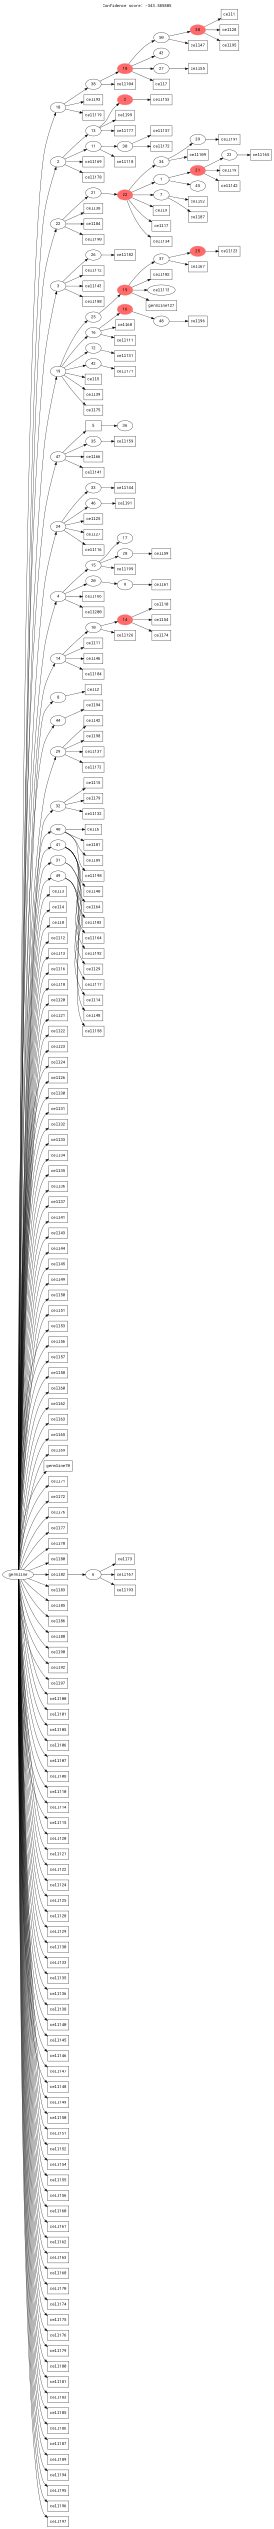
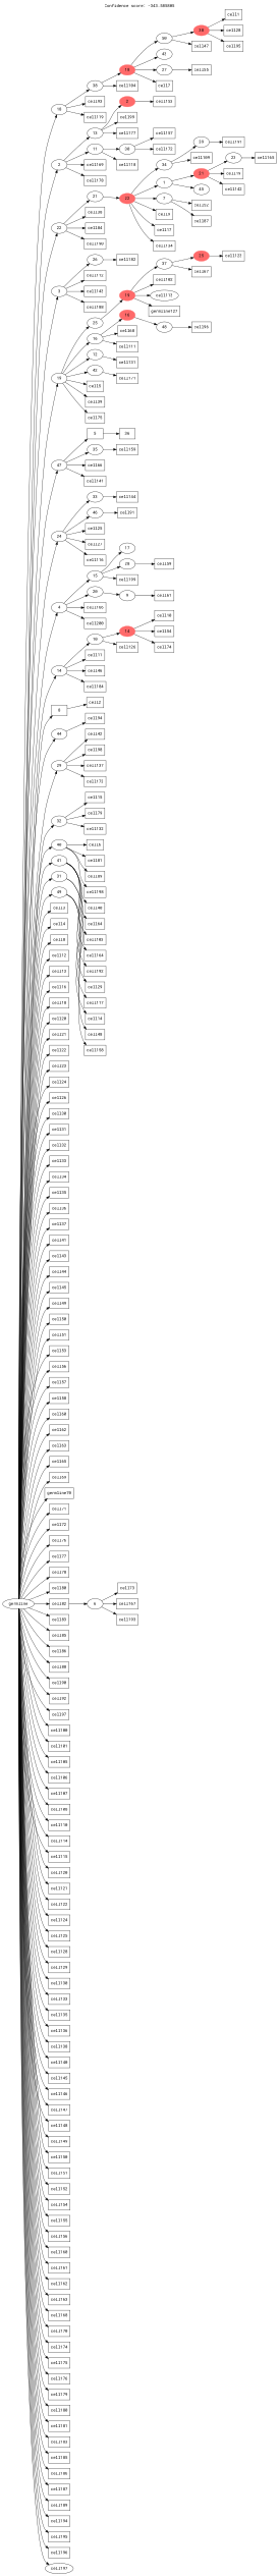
  digraph {
    fontname="Roboto Mono"
    label="Confidence score: -343.585805"
    labelloc=t
    rankdir=LR
    node [fontname="Roboto Mono" shape=box]
    edge [fontname="Roboto Mono"]
    n1 [label=50 shape=""]
    n2 [color=indianred1 label=38 style=filled shape=""]
    cell47
    cell1
    cell28
    cell95
    n7 [color=indianred1 label=18 style=filled shape=""]
    n8 [label=43 shape=""]
    n9 [label=27 shape=""]
    cell7
    cell55
    n12 [label=38 shape=""]
    cell104
    n14 [label=18 shape=""]
    cell93
    cell119
    n17 [label=13 shape=""]
    n18 [color=indianred1 label=2 style=filled shape=""]
    cell99
    cell177
    cell153
    n22 [label=11 shape=""]
    n23 [label=30 shape=""]
    cell118
    cell157
    cell172
    n27 [label=2 shape=""]
    cell169
    cell178
    n30 [label=34 shape=""]
    n31 [label=39 shape=""]
    cell109
    cell191
    n34 [color=indianred1 label=21 style=filled shape=""]
    n35 [label=23 shape=""]
    cell19
    cell142
    cell165
    n39 [label=1 shape=""]
    n40 [label=45 shape=""]
    n41 [color=indianred1 label=22 style=filled shape=""]
    n42 [label=7 shape=""]
    cell9
    cell17
    cell134
    cell52
    cell87
    n48 [label=21 shape=""]
    n49 [label=22 shape=""]
    cell38
    cell84
    cell190
    n53 [label=3 shape=""]
    n54 [label=26 shape=""]
    cell112
    cell143
    cell188
    cell182
    n59 [label=37 shape=""]
    n60 [color=indianred1 label=25 style=filled shape=""]
    cell67
    cell123
    n63 [color=indianred1 label=19 style=filled shape=""]
    cell102
    cell113 [shape=ellipse]
    n66 [label=germline127]
    n67 [label=25 shape=""]
    n68 [color=indianred1 label=16 style=filled shape=""]
    n69 [label=48 shape=""]
    cell96
    n71 [label=16 shape=""]
    cell68
    cell111
    n74 [label=19 shape=""]
    n75 [label=12 shape=""]
    n76 [label=42 shape=""]
    cell5
    cell39
    cell75
    cell131
    cell171
    n82 [label=5]
-   n83 [label=36 shape=""]
+   n83 [label=36]
    n84 [label=47 shape=""]
    n85 [label=35 shape=""]
    cell66
    cell141
    cell159
    n89 [label=24 shape=""]
    n90 [label=33 shape=""]
    n91 [label=46 shape=""]
    cell25
    cell27
    cell116
    cell144
    cell91
    n97 [label=15 shape=""]
    n98 [label=17 shape=""]
    n99 [label=28 shape=""]
    cell199
    cell59
    n102 [label=20 shape=""]
    n103 [label=9 shape=""]
    cell61
    n105 [label=4 shape=""]
    cell166
    cell200
    n108 [label=10 shape=""]
    n109 [color=indianred1 label=14 style=filled shape=""]
    cell126
    cell10
    cell54
    cell74
    n114 [label=14 shape=""]
    cell11
    cell46
    cell184
    n118 [label=germline shape=""]
-   n119 [label=8 shape=""]
+   n119 [label=8]
    n120 [label=44 shape=""]
    n121 [label=29 shape=""]
    n122 [label=32 shape=""]
    n123 [label=40 shape=""]
    n124 [label=41 shape=""]
    n125 [label=31 shape=""]
    n126 [label=49 shape=""]
    cell3
    cell4
    cell8
    cell12
    cell13
    cell16
    cell18
    cell20
    cell21
    cell22
    cell23
    cell24
    cell26
    cell30
    cell31
    cell32
    cell33
    cell34
    cell35
    cell36
    cell37
    cell41
    cell43
    cell44
    cell45
    cell49
    cell50
    cell51
    cell53
    cell56
    cell57
    cell58
    cell60
    cell62
    cell63
    cell65
    cell69
    n164 [label=germline70]
    cell71
    cell72
    cell76
    cell77
    cell78
    cell80
    cell82
    cell83
    cell85
    cell86
    cell88
    cell90
    cell92
    cell97
    cell100
    cell101
    cell105
    cell106
    cell107
    cell108
    cell110
    cell114
    cell115
    cell120
    cell121
    cell122
    cell124
    cell125
    cell128
    cell129
    cell130
    cell133
    cell135
    cell136
    cell138
    cell140
    cell145
    cell146
    cell147
    cell148
    cell149
    cell150
    cell151
    cell152
    cell154
    cell155
    cell156
    cell160
    cell161
    cell162
    cell163
    cell168
    cell170
    cell174
    cell175
    cell176
    cell179
    cell180
    cell181
    cell183
    cell185
    cell186
    cell187
    cell189
    cell194
    cell195
    cell196
-   cell197
+   cell197 [shape=ellipse]
    cell2
    n234 [label=6 shape=""]
    cell73
    cell167
    cell193
    cell94
    cell42
    cell98
    cell137
    cell173
    cell15
    cell79
    cell132
    cell6
    cell81
    cell89
    cell198
    cell40
    cell64
    cell103
    cell164
    cell192
    cell29
    cell117
    cell14
    cell48
    cell158
    n1 -> n2
    n1 -> cell47
    n2 -> cell1
    n2 -> cell28
    n2 -> cell95
    n7 -> n1
    n7 -> n8
    n7 -> n9
    n7 -> cell7
    n9 -> cell55
    n12 -> n7
    n12 -> cell104
    n14 -> n12
    n14 -> cell93
    n14 -> cell119
    n17 -> n18
    n17 -> cell99
    n17 -> cell177
    n18 -> cell153
    n22 -> n23
    n22 -> cell118
    n23 -> cell157
    n23 -> cell172
    n27 -> n17
    n27 -> n22
    n27 -> cell169
    n27 -> cell178
    n30 -> n31
    n30 -> cell109
    n31 -> cell191
    n34 -> n35
    n34 -> cell19
    n34 -> cell142
    n35 -> cell165
    n39 -> n34
    n39 -> n40
    n41 -> n30
    n41 -> n39
    n41 -> n42
    n41 -> cell9
    n41 -> cell17
    n41 -> cell134
    n42 -> cell52
    n42 -> cell87
    n48 -> n41
    n49 -> n48
    n49 -> cell38
    n49 -> cell84
    n49 -> cell190
    n53 -> n54
    n53 -> cell112
    n53 -> cell143
    n53 -> cell188
    n54 -> cell182
    n59 -> n60
    n59 -> cell67
    n60 -> cell123
    n63 -> n59
    n63 -> cell102
    n63 -> cell113
    n63 -> n66
    n67 -> n63
    n68 -> n69
    n69 -> cell96
    n71 -> n68
    n71 -> cell68
    n71 -> cell111
    n74 -> n67
    n74 -> n71
    n74 -> n75
    n74 -> n76
    n74 -> cell5
    n74 -> cell39
    n74 -> cell75
    n75 -> cell131
    n76 -> cell171
    n82 -> n83
    n84 -> n82
    n84 -> n85
    n84 -> cell66
    n84 -> cell141
    n85 -> cell159
    n89 -> n90
    n89 -> n91
    n89 -> cell25
    n89 -> cell27
    n89 -> cell116
    n90 -> cell144
    n91 -> cell91
    n97 -> n98
    n97 -> n99
    n97 -> cell199
    n99 -> cell59
    n102 -> n103
    n103 -> cell61
    n105 -> n97
    n105 -> n102
    n105 -> cell166
    n105 -> cell200
    n108 -> n109
    n108 -> cell126
    n109 -> cell10
    n109 -> cell54
    n109 -> cell74
    n114 -> n108
    n114 -> cell11
    n114 -> cell46
    n114 -> cell184
    n118 -> n14
    n118 -> n27
    n118 -> n49
    n118 -> n53
    n118 -> n74
    n118 -> n84
    n118 -> n89
    n118 -> n105
    n118 -> n114
    n118 -> n119
    n118 -> n120
    n118 -> n121
    n118 -> n122
    n118 -> n123
    n118 -> n124
    n118 -> n125
    n118 -> n126
    n118 -> cell3
    n118 -> cell4
    n118 -> cell8
    n118 -> cell12
    n118 -> cell13
    n118 -> cell16
    n118 -> cell18
    n118 -> cell20
    n118 -> cell21
    n118 -> cell22
    n118 -> cell23
    n118 -> cell24
    n118 -> cell26
    n118 -> cell30
    n118 -> cell31
    n118 -> cell32
    n118 -> cell33
    n118 -> cell34
    n118 -> cell35
    n118 -> cell36
    n118 -> cell37
    n118 -> cell41
    n118 -> cell43
    n118 -> cell44
    n118 -> cell45
    n118 -> cell49
    n118 -> cell50
    n118 -> cell51
    n118 -> cell53
    n118 -> cell56
    n118 -> cell57
    n118 -> cell58
    n118 -> cell60
    n118 -> cell62
    n118 -> cell63
    n118 -> cell65
    n118 -> cell69
    n118 -> n164
    n118 -> cell71
    n118 -> cell72
    n118 -> cell76
    n118 -> cell77
    n118 -> cell78
    n118 -> cell80
    n118 -> cell82
    n118 -> cell83
    n118 -> cell85
    n118 -> cell86
    n118 -> cell88
    n118 -> cell90
    n118 -> cell92
    n118 -> cell97
    n118 -> cell100
    n118 -> cell101
    n118 -> cell105
    n118 -> cell106
    n118 -> cell107
    n118 -> cell108
    n118 -> cell110
    n118 -> cell114
    n118 -> cell115
    n118 -> cell120
    n118 -> cell121
    n118 -> cell122
    n118 -> cell124
    n118 -> cell125
    n118 -> cell128
    n118 -> cell129
    n118 -> cell130
    n118 -> cell133
    n118 -> cell135
    n118 -> cell136
    n118 -> cell138
    n118 -> cell140
    n118 -> cell145
    n118 -> cell146
    n118 -> cell147
    n118 -> cell148
    n118 -> cell149
    n118 -> cell150
    n118 -> cell151
    n118 -> cell152
    n118 -> cell154
    n118 -> cell155
    n118 -> cell156
    n118 -> cell160
    n118 -> cell161
    n118 -> cell162
    n118 -> cell163
    n118 -> cell168
    n118 -> cell170
    n118 -> cell174
    n118 -> cell175
    n118 -> cell176
    n118 -> cell179
    n118 -> cell180
    n118 -> cell181
    n118 -> cell183
    n118 -> cell185
    n118 -> cell186
    n118 -> cell187
    n118 -> cell189
    n118 -> cell194
    n118 -> cell195
    n118 -> cell196
    n118 -> cell197
    n119 -> cell2
    n120 -> cell94
    n121 -> cell42
    n121 -> cell98
    n121 -> cell137
    n121 -> cell173
    n122 -> cell15
    n122 -> cell79
    n122 -> cell132
    n123 -> cell6
    n123 -> cell81
    n123 -> cell89
    n123 -> cell198
    n124 -> cell40
    n124 -> cell64
    n124 -> cell103
    n124 -> cell164
    n124 -> cell192
    n125 -> cell29
    n125 -> cell117
    n126 -> cell14
    n126 -> cell48
    n126 -> cell158
    cell82 -> n234
    n234 -> cell73
    n234 -> cell167
    n234 -> cell193
  }
